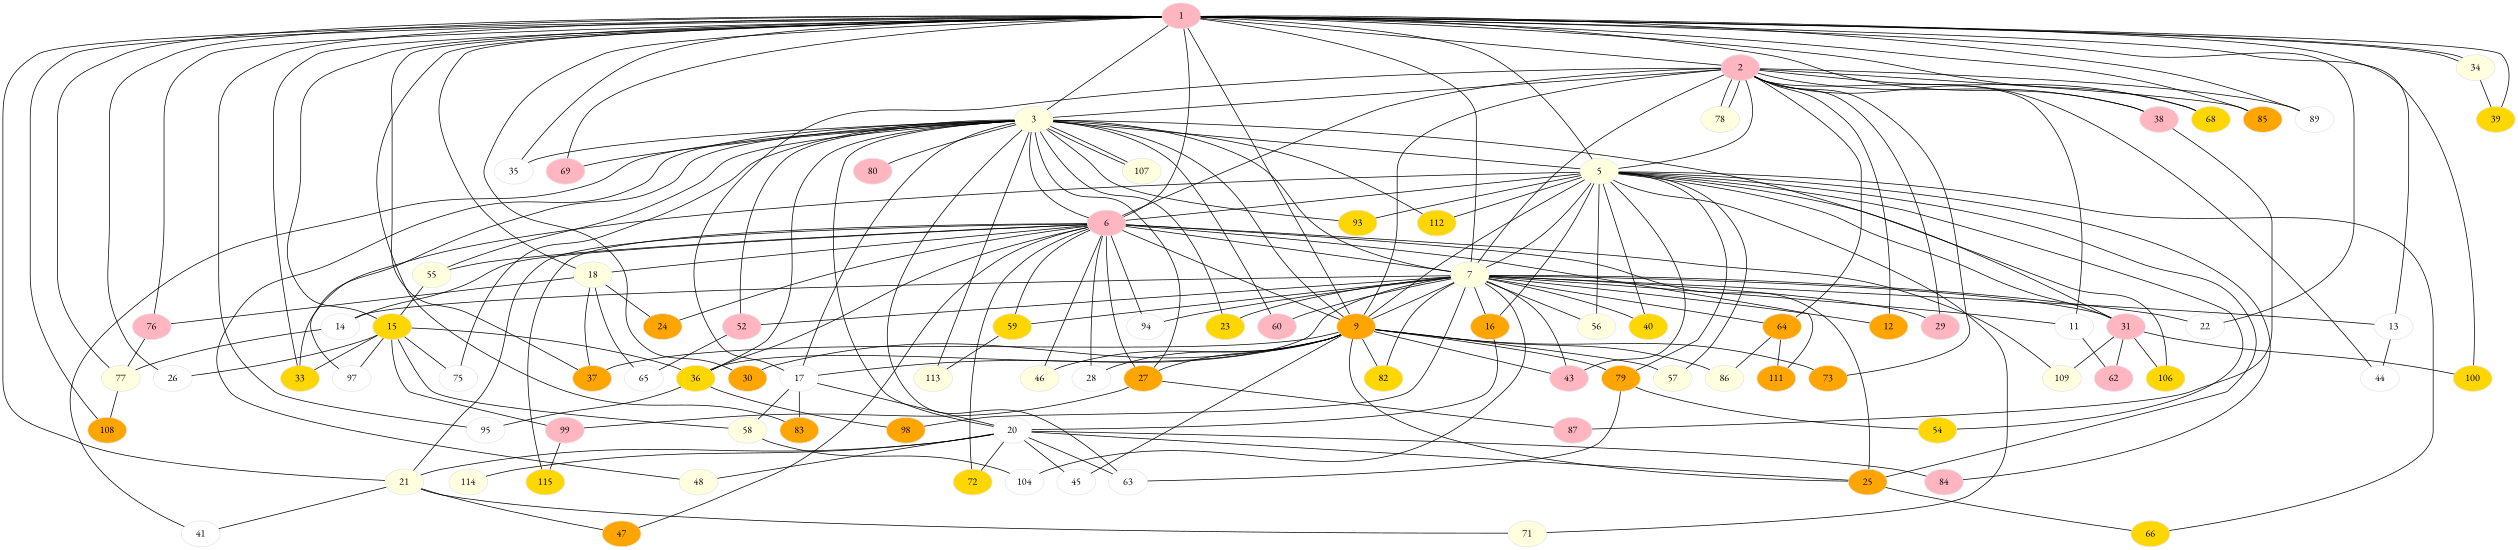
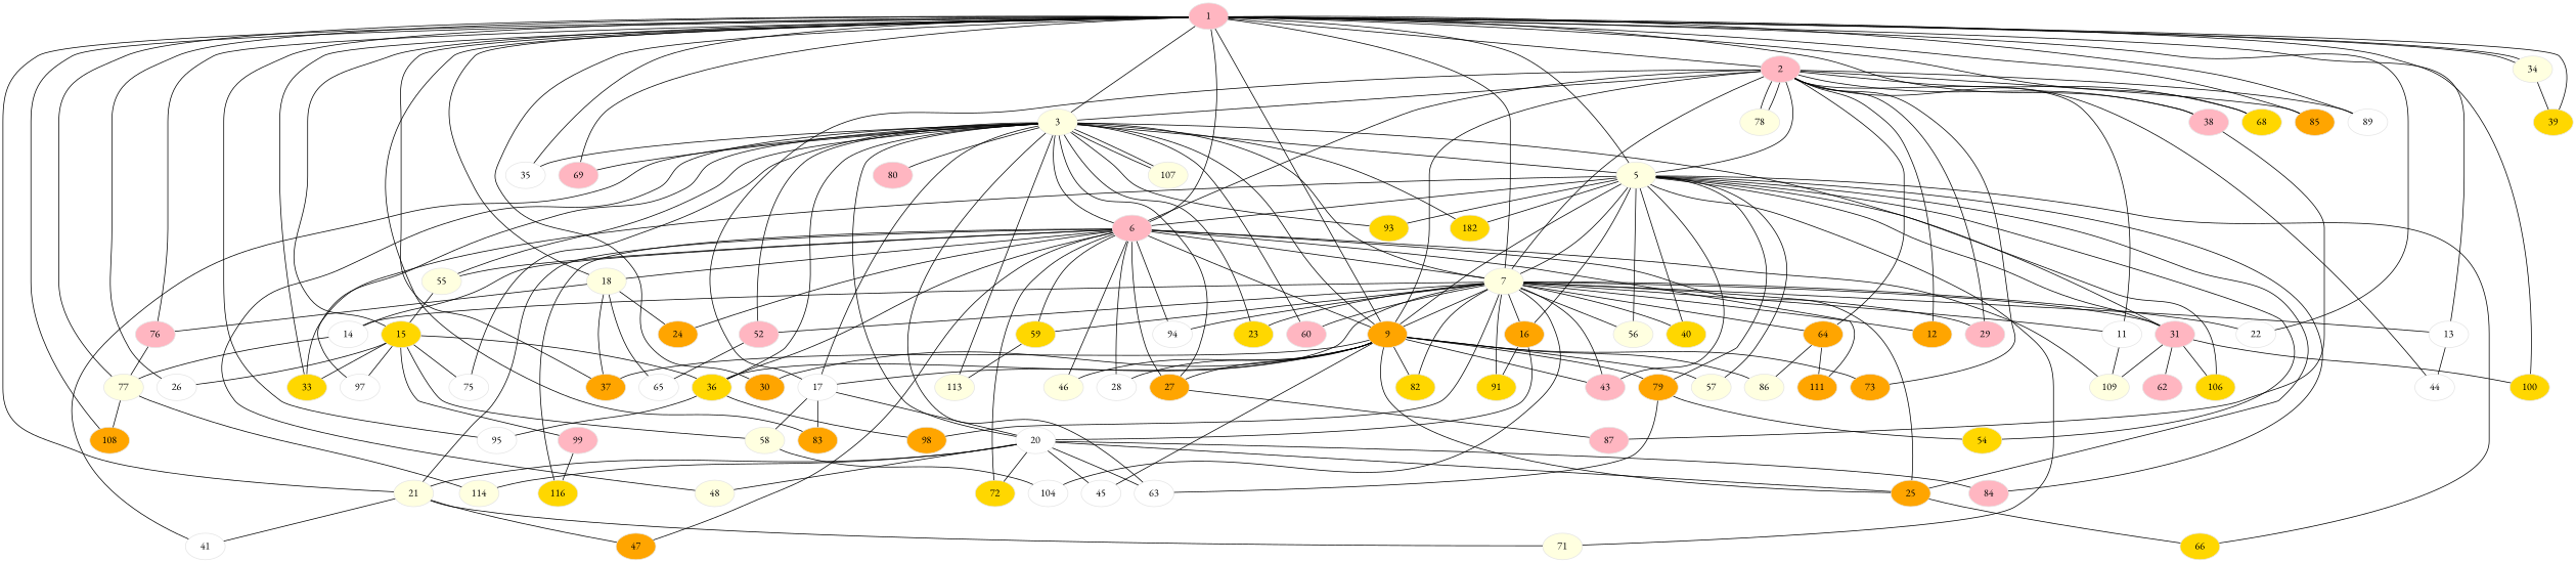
  graph {
    fontname="EB Garamond"
    node [color=gray90 fillcolor=lightyellow fontname="EB Garamond" style=filled]
    edge [fontname="EB Garamond"]
    1 [fillcolor=lightpink super="+42"]
    2 [fillcolor=lightpink super="+50"]
    3 [super="+4"]
    5 [super="+51"]
    6 [fillcolor=lightpink super="+8"]
    7 [super="+10"]
    9 [fillcolor=orange super="+81"]
    13 [fillcolor=white]
    15 [fillcolor=gold super="+79"]
    18
    21 [super="+102"]
    22 [fillcolor=white]
    26 [fillcolor=white]
    30 [fillcolor=orange]
    33 [fillcolor=gold super="+92"]
    34
    35 [fillcolor=white super="+101"]
    37 [fillcolor=orange super="+105"]
    38 [fillcolor=lightpink]
    39 [fillcolor=gold]
    68 [fillcolor=gold]
    69 [fillcolor=lightpink]
    76 [fillcolor=lightpink]
    77 [super="+90"]
    83 [fillcolor=orange]
    85 [fillcolor=orange]
    89 [fillcolor=white]
    95 [fillcolor=white]
    100 [fillcolor=gold]
    108 [fillcolor=orange]
    11 [fillcolor=white super="+49"]
    12 [fillcolor=orange]
    17 [fillcolor=white super="+94"]
    29 [fillcolor=lightpink]
    44 [fillcolor=white]
    64 [fillcolor=orange]
    73 [fillcolor=orange]
    78
    20 [fillcolor=white super="+53"]
    23 [fillcolor=gold]
    27 [fillcolor=orange super="+61"]
    31 [fillcolor=lightpink super="+32"]
    36 [fillcolor=gold super="+70"]
    41 [fillcolor=white]
    48
    52 [fillcolor=lightpink super="+67"]
    55
    60 [fillcolor=lightpink]
    63 [fillcolor=white]
    75 [fillcolor=white]
    80 [fillcolor=lightpink]
    93 [fillcolor=gold]
    97 [fillcolor=white]
    107
-   112 [fillcolor=gold]
+   112 [fillcolor=gold label=182]
    113
    16 [fillcolor=orange super="+74"]
    n58 [fillcolor=orange label=79 super="+88"]
    25 [fillcolor=orange super="+103"]
    40 [fillcolor=gold]
    43 [fillcolor=lightpink super="+110"]
    54 [fillcolor=gold]
    56
    57
    66 [fillcolor=gold]
    71
    84 [fillcolor=lightpink]
    106 [fillcolor=gold]
    14 [fillcolor=white]
    24 [fillcolor=orange]
    28 [fillcolor=white]
    46
    47 [fillcolor=orange]
    59 [fillcolor=gold]
    72 [fillcolor=gold]
    n76 [fillcolor=white label=94]
    109
    111 [fillcolor=orange]
-   115 [fillcolor=gold]
+   115 [fillcolor=gold label=116]
    82 [fillcolor=gold]
+   91 [fillcolor=gold]
    98 [fillcolor=orange]
    104 [fillcolor=white]
    45 [fillcolor=white]
    86
    58
    99 [fillcolor=lightpink]
    65 [fillcolor=white]
    87 [fillcolor=lightpink]
    114
    62 [fillcolor=lightpink]
    1 -- 2
    1 -- 3 [weight=2]
    1 -- 5
    1 -- 6 [weight=2]
    1 -- 7 [weight=2]
    1 -- 9
    1 -- 13
    1 -- 15
    1 -- 18
    1 -- 21
    1 -- 22
    1 -- 26
    1 -- 30
    1 -- 33
    1 -- 34
    1 -- 34
    1 -- 35
    1 -- 37
    1 -- 38
    1 -- 39
    1 -- 68
    1 -- 69
    1 -- 76
    1 -- 77
    1 -- 83
    1 -- 85
    1 -- 89
    1 -- 95
    1 -- 100
    1 -- 108
    2 -- 3 [weight=2]
    2 -- 5
    2 -- 6 [weight=2]
    2 -- 7 [weight=2]
    2 -- 9 [weight=2]
    2 -- 38
    2 -- 68
    2 -- 85
    2 -- 89
    2 -- 11 [weight=2]
    2 -- 12
    2 -- 17
    2 -- 29
    2 -- 44
    2 -- 64
    2 -- 73
    2 -- 78
    2 -- 78
    3 -- 5 [weight=3]
    3 -- 6 [weight=4]
    3 -- 7 [weight=4]
    3 -- 9 [weight=2]
    3 -- 35 [weight=2]
    3 -- 69
    3 -- 17
    3 -- 20 [weight=2]
    3 -- 23
    3 -- 27
    3 -- 31
    3 -- 36
    3 -- 41
    3 -- 48
    3 -- 52
    3 -- 55
    3 -- 60
    3 -- 63
    3 -- 75
    3 -- 80 [weight=2]
    3 -- 93
    3 -- 97
    3 -- 107
    3 -- 107
    3 -- 112
    3 -- 113
    5 -- 6 [weight=2]
    5 -- 7 [weight=2]
    5 -- 9
    5 -- 33
    5 -- 31
    5 -- 93
    5 -- 112
    5 -- 16
    5 -- n58
    5 -- 25
    5 -- 40
    5 -- 43
    5 -- 54
    5 -- 56
    5 -- 57
    5 -- 66
    5 -- 71
    5 -- 84
    5 -- 106
    6 -- 7 [weight=4]
    6 -- 9 [weight=2]
    6 -- 18
    6 -- 21
    6 -- 27
    6 -- 36
    6 -- 55
    6 -- 25
    6 -- 14
    6 -- 24
    6 -- 28
    6 -- 46
    6 -- 47
    6 -- 59
    6 -- 72
    6 -- n76
    6 -- 109
    6 -- 111
    6 -- 115
    7 -- 9 [weight=2]
    7 -- 13
    7 -- 22
    7 -- 11
    7 -- 12
    7 -- 29
    7 -- 64
    7 -- 23
    7 -- 31
    7 -- 36
    7 -- 52 [weight=2]
    7 -- 60
    7 -- 16
    7 -- 40
    7 -- 43
    7 -- 56
    7 -- 14
    7 -- 59
    7 -- n76
    7 -- 82
+   7 -- 91
    7 -- 98
    7 -- 104
    9 -- 30
    9 -- 37
    9 -- 17
    9 -- 73
    9 -- 27
    9 -- n58
    9 -- 25
    9 -- 43
    9 -- 57
    9 -- 28
    9 -- 46
    9 -- 82
    9 -- 45
    9 -- 86
    13 -- 44
    15 -- 26
    15 -- 33
    15 -- 36
    15 -- 75
    15 -- 97
    15 -- 58
    15 -- 99
    18 -- 37
    18 -- 76
    18 -- 24
    18 -- 65
    21 -- 41
    21 -- 71
    21 -- 47
    34 -- 39
    38 -- 87
    76 -- 77
    77 -- 108
-   11 -- 62
+   77 -- 114
+   11 -- 109
    17 -- 83
    17 -- 20
    17 -- 58
    64 -- 111
    64 -- 86
    20 -- 21
    20 -- 48
    20 -- 63
    20 -- 25
    20 -- 84
    20 -- 72
    20 -- 45
    20 -- 114
-   27 -- 99
    27 -- 87
    31 -- 100
    31 -- 106
    31 -- 109
    31 -- 62
    36 -- 95
    36 -- 98
    52 -- 65
    55 -- 15 [weight=2]
    16 -- 20
+   16 -- 91
    n58 -- 63
    n58 -- 54
    25 -- 66
    14 -- 77
    59 -- 113
    58 -- 104
    99 -- 115
  }
